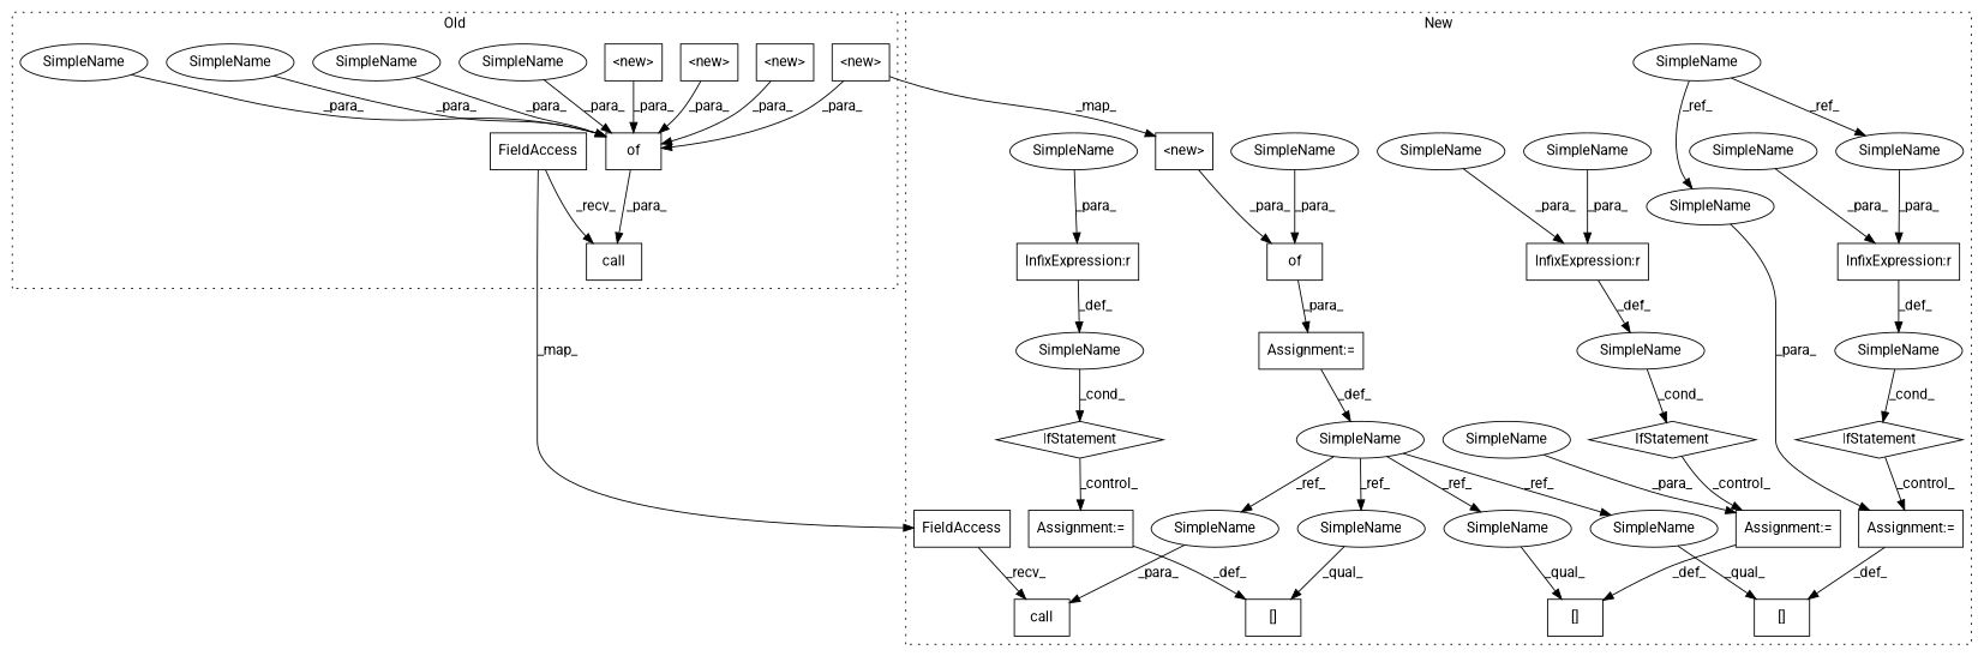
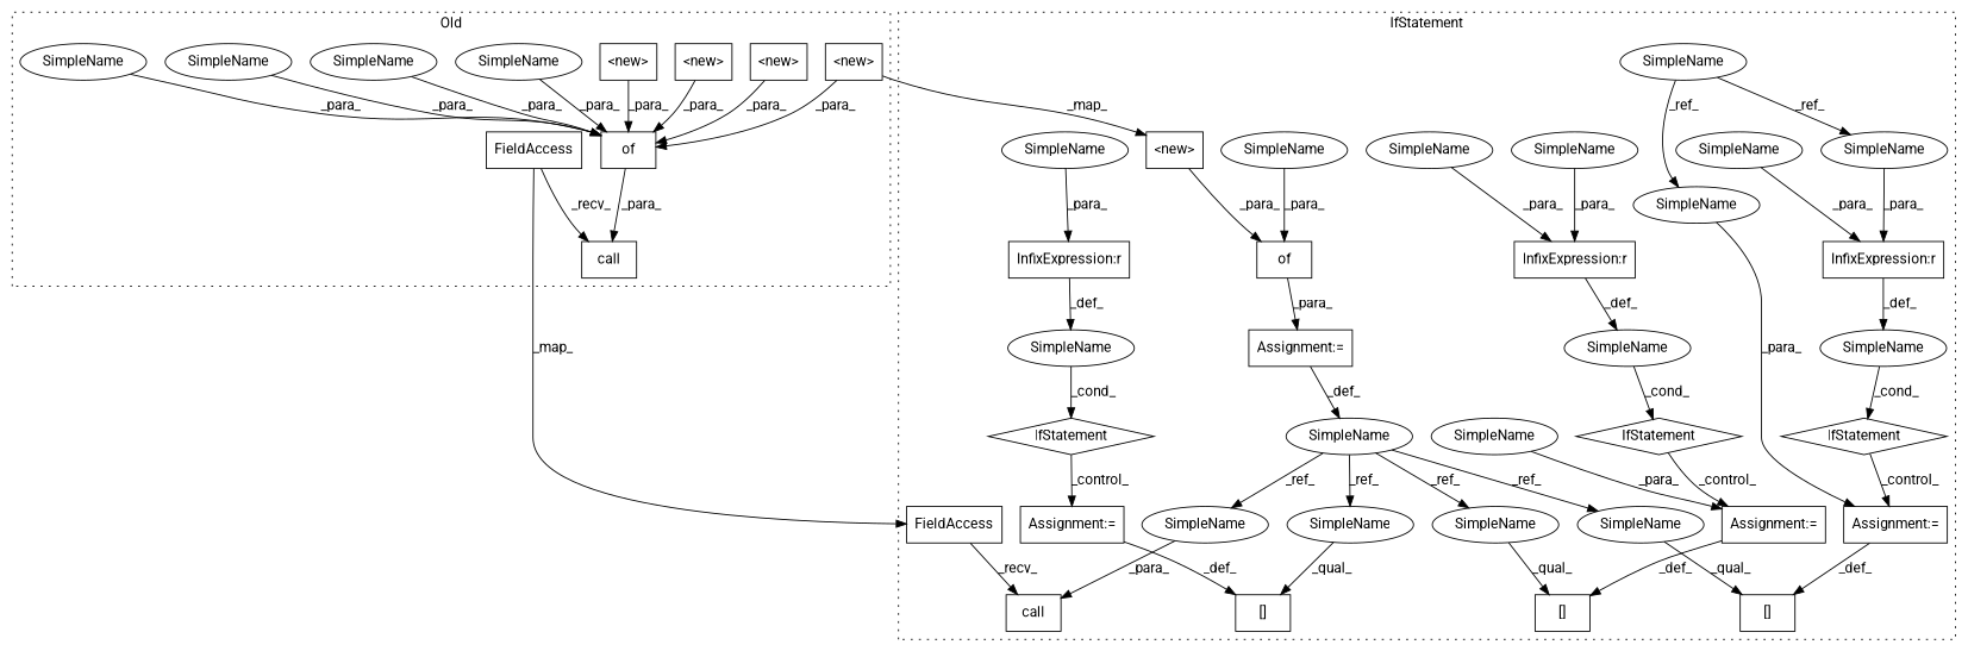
  digraph {
    fontname=Roboto
    node [a=42 l=10 shape=box fontname=Roboto]
    edge [fontname=Roboto]
    n1 [a=14 l=22 label="<new>" s=3472]
    n2 [a=14 l=20 label="<new>" s=3506]
    n3 [a=32 l="5,1" label=call s="3322,3533"]
    n4 [a=32 l="3,1" label=of s="3360,3532"]
    n5 [a=14 l=19 label="<new>" s=3363]
    n6 [a=22 l=13 label=FieldAccess s=3308]
    n7 [a=14 l=21 label="<new>" s=3406]
    n8 [label=SimpleName s=3461 shape=ellipse]
    n9 [l=5 label=SimpleName s=3527 shape=ellipse]
    n10 [label=SimpleName s=3428 shape=ellipse]
    n11 [label=SimpleName s=3495 shape=ellipse]
    n12 [a=32 l="5,1" label=call s="3777,3823"]
    n13 [a=27 l=4 label="InfixExpression:r" s=3532]
    n14 [a=14 l=20 label="<new>" s=3359]
    n15 [a=2 l="13,1" label="[]" s="3554,3582"]
    n16 [a=27 l=4 label="InfixExpression:r" s=3425]
    n17 [a=2 l="13,1" label="[]" s="3448,3474"]
    n18 [a=27 l=4 label="InfixExpression:r" s=3681]
    n19 [a=2 l="13,1" label="[]" s="3703,3731"]
    n20 [a=32 l="3,1" label=of s="3356,3385"]
    n21 [a=7 l=1 label="Assignment:=" s=3732]
    n22 [l=12 label=SimpleName s=3339 shape=ellipse]
    n23 [label=SimpleName s=3146 shape=ellipse]
    n24 [a=7 l=1 label="Assignment:=" s=3583]
    n25 [label=SimpleName shape=ellipse l=""]
    n26 [a=25 l="4,2" label=IfStatement s="3667,3689" shape=diamond]
    n27 [label=SimpleName shape=ellipse l=""]
    n28 [a=25 l="4,2" label=IfStatement s="3518,3540" shape=diamond]
    n29 [a=7 l=1 label="Assignment:=" s=3351]
    n30 [a=25 l="4,2" label=IfStatement s="3396,3434" shape=diamond]
    n31 [label=SimpleName shape=ellipse l=""]
    n32 [a=7 l=1 label="Assignment:=" s=3475]
    n33 [a=22 l=13 label=FieldAccess s=3763]
    n34 [l=12 label=SimpleName s=3703 shape=ellipse]
    n35 [l=12 label=SimpleName s=3554 shape=ellipse]
    n36 [l=12 label=SimpleName s=3448 shape=ellipse]
    n37 [l=12 label=SimpleName s=3811 shape=ellipse]
    n38 [label=SimpleName s=3522 shape=ellipse]
    n39 [label=SimpleName s=3584 shape=ellipse]
    n40 [l=4 label=SimpleName s=3536 shape=ellipse]
    n41 [l=4 label=SimpleName s=3685 shape=ellipse]
    n42 [l=4 label=SimpleName s=3429 shape=ellipse]
    n43 [label=SimpleName s=3733 shape=ellipse]
    n44 [label=SimpleName s=3671 shape=ellipse]
    n45 [l=5 label=SimpleName s=3380 shape=ellipse]
    subgraph cluster_1 {
      label=Old
      style=dotted
      n1
      n2
      n3
      n4
      n5
      n6
      n7
      n8
      n9
      n10
      n11
    }
    subgraph cluster_2 {
-     label=New
+     label=IfStatement
      style=dotted
      n12
      n13
      n14
      n15
      n16
      n17
      n18
      n19
      n20
      n21
      n22
      n23
      n24
      n25
      n26
      n27
      n28
      n29
      n30
      n31
      n32
      n33
      n34
      n35
      n36
      n37
      n38
      n39
      n40
      n41
      n42
      n43
      n44
      n45
    }
    n1 -> n4 [label=_para_]
    n2 -> n4 [label=_para_]
    n2 -> n14 [label=_map_]
    n4 -> n3 [label=_para_]
    n5 -> n4 [label=_para_]
    n6 -> n3 [label=_recv_]
    n6 -> n33 [label=_map_]
    n7 -> n4 [label=_para_]
    n8 -> n4 [label=_para_]
    n9 -> n4 [label=_para_]
    n10 -> n4 [label=_para_]
    n11 -> n4 [label=_para_]
    n13 -> n27 [label=_def_]
    n14 -> n20 [label=_para_]
    n16 -> n31 [label=_def_]
    n18 -> n25 [label=_def_]
    n20 -> n29 [label=_para_]
    n21 -> n19 [label=_def_]
    n22 -> n34 [label=_ref_]
    n22 -> n35 [label=_ref_]
    n22 -> n36 [label=_ref_]
    n22 -> n37 [label=_ref_]
    n23 -> n38 [label=_ref_]
    n23 -> n39 [label=_ref_]
    n24 -> n15 [label=_def_]
    n25 -> n26 [label=_cond_]
    n26 -> n21 [label=_control_]
    n27 -> n28 [label=_cond_]
    n28 -> n24 [label=_control_]
    n29 -> n22 [label=_def_]
    n30 -> n32 [label=_control_]
    n31 -> n30 [label=_cond_]
    n32 -> n17 [label=_def_]
    n33 -> n12 [label=_recv_]
    n34 -> n19 [label=_qual_]
    n35 -> n15 [label=_qual_]
    n36 -> n17 [label=_qual_]
    n37 -> n12 [label=_para_]
    n38 -> n13 [label=_para_]
    n39 -> n24 [label=_para_]
    n40 -> n13 [label=_para_]
    n41 -> n18 [label=_para_]
    n42 -> n16 [label=_para_]
    n43 -> n21 [label=_para_]
    n44 -> n18 [label=_para_]
    n45 -> n20 [label=_para_]
  }
